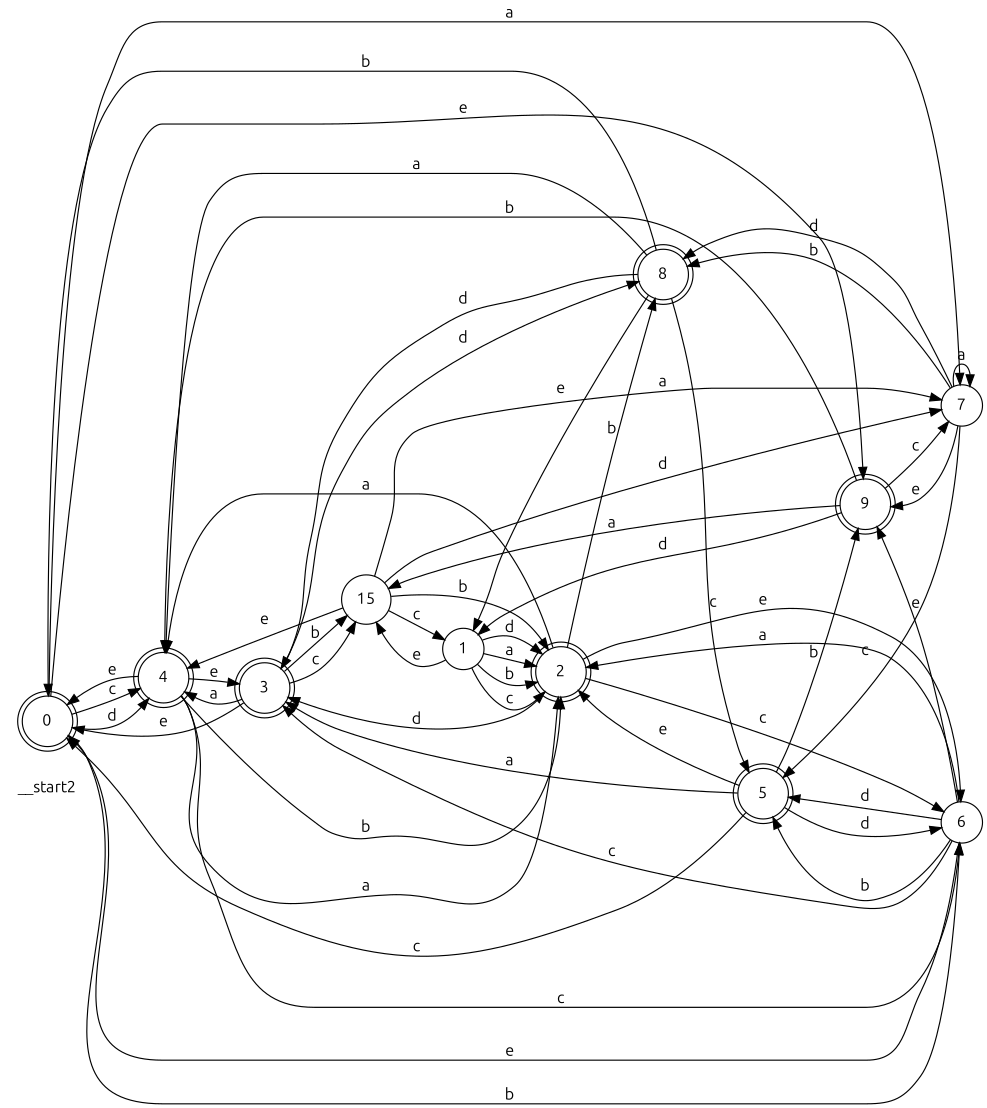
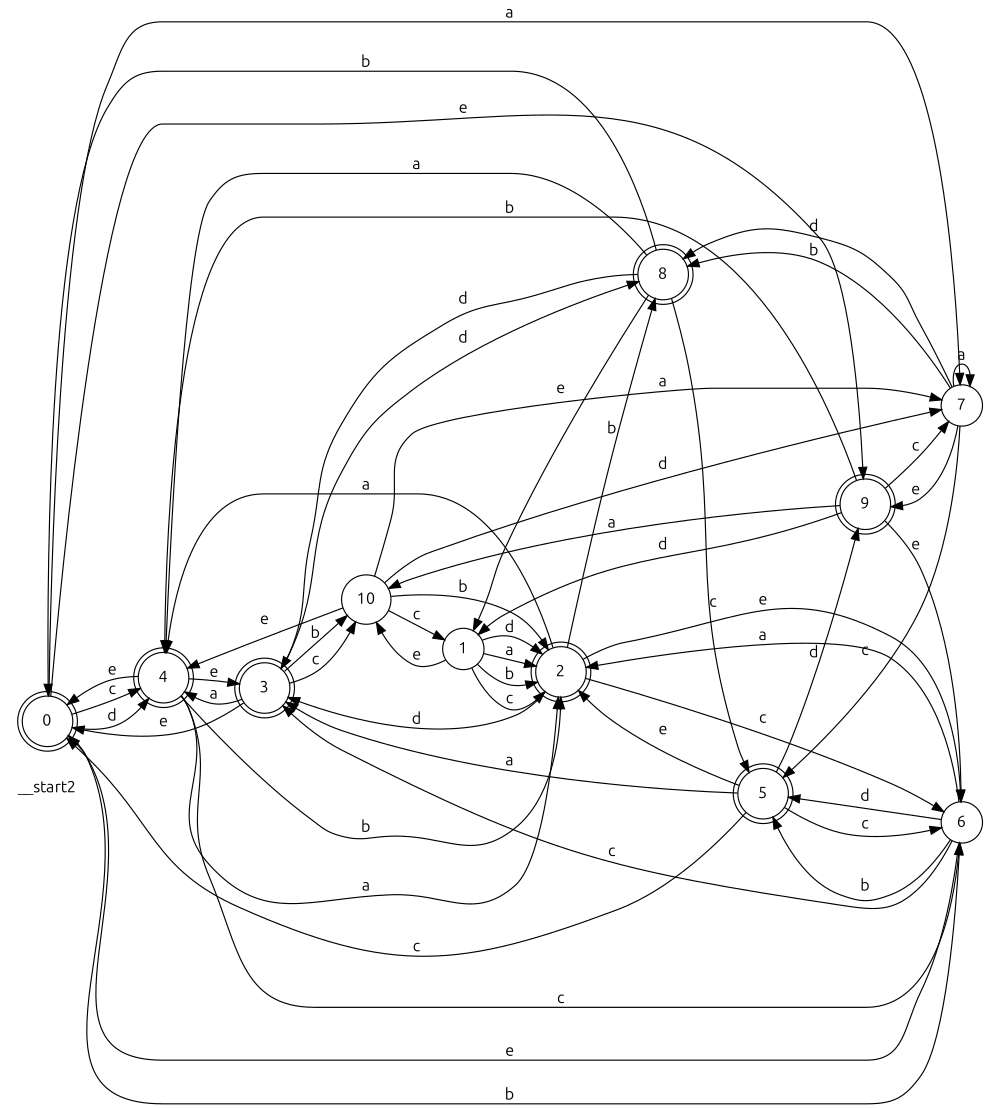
  digraph {
    fontname=Ubuntu
    rankdir=LR
    node [fontname=Ubuntu shape=doublecircle color=black fillcolor=white style="rounded,filled"]
    edge [fontname=Ubuntu]
    n1 [label=__start2 shape=none color="" fillcolor="" style=""]
    n2 [label=0]
    n3 [label=4]
    n4 [label=6 shape=circle style=filled]
    n5 [label=7 shape=circle style=filled]
    n6 [label=9]
    n7 [label=2]
    n8 [label=3]
    n9 [label=5]
    n10 [label=8]
    n11 [label=1 shape=circle style=filled]
-   n12 [label=15 shape=circle style=filled]
+   n12 [label=10 shape=circle style=filled]
    n2 -> n3 [label=c]
    n2 -> n3 [label=d]
    n2 -> n4 [label=b]
    n2 -> n5 [label=a]
    n2 -> n6 [label=e]
    n3 -> n2 [label=e]
    n3 -> n4 [label=c]
    n3 -> n7 [label=a]
    n3 -> n7 [label=b]
    n3 -> n8 [label=e]
    n4 -> n2 [label=e]
    n4 -> n7 [label=a]
    n4 -> n8 [label=c]
    n4 -> n9 [label=b]
    n4 -> n9 [label=d]
    n5 -> n5 [label=a]
    n5 -> n6 [label=e]
    n5 -> n9 [label=c]
    n5 -> n10 [label=b]
    n5 -> n10 [label=d]
    n6 -> n3 [label=b]
-   n4 -> n6 [label=e]
+   n6 -> n4 [label=e]
    n6 -> n5 [label=c]
    n6 -> n11 [label=d]
    n6 -> n12 [label=a]
    n7 -> n3 [label=a]
    n7 -> n4 [label=c]
    n7 -> n4 [label=e]
    n7 -> n8 [label=d]
    n7 -> n10 [label=b]
    n8 -> n2 [label=e]
    n8 -> n3 [label=a]
    n8 -> n10 [label=d]
    n8 -> n12 [label=b]
    n8 -> n12 [label=c]
    n9 -> n2 [label=c]
-   n9 -> n4 [label=d]
-   n9 -> n6 [label=b]
+   n9 -> n4 [label=c]
+   n9 -> n6 [label=d]
    n9 -> n7 [label=e]
    n9 -> n8 [label=a]
    n10 -> n2 [label=b]
    n10 -> n3 [label=a]
    n10 -> n8 [label=d]
    n10 -> n9 [label=c]
    n10 -> n11 [label=e]
    n11 -> n7 [label=a]
    n11 -> n7 [label=b]
    n11 -> n7 [label=c]
    n11 -> n7 [label=d]
    n11 -> n12 [label=e]
    n12 -> n3 [label=e]
    n12 -> n5 [label=a]
    n12 -> n5 [label=d]
    n12 -> n7 [label=b]
    n12 -> n11 [label=c]
  }
